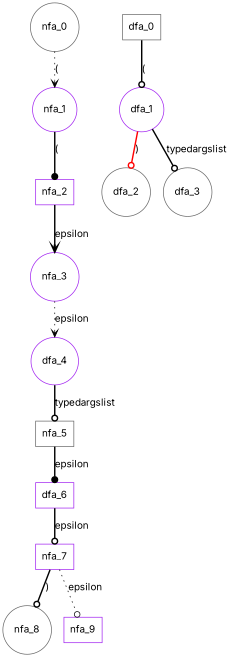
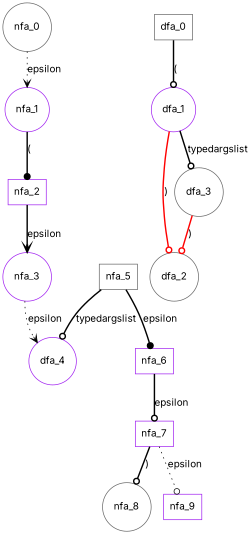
  digraph {
    fontname=Inter
    node [color=purple fontname=Inter shape=circle]
    edge [arrowhead=odot fontname=Inter style=bold]
    nfa_0 [color=gray40]
    nfa_1
    nfa_2 [shape=box]
    nfa_3
    n5 [label=dfa_4]
-   nfa_6 [shape=box label=dfa_6]
+   nfa_6 [shape=box]
    nfa_5 [color=gray40 shape=box]
    nfa_7 [shape=box]
    nfa_8 [color=gray40]
    nfa_9 [shape=box]
    dfa_0 [color=gray40 shape=box]
    dfa_1
    dfa_2 [color=gray40]
    dfa_3 [color=gray40]
    subgraph sub_1 {
      nfa_0
      nfa_1
      nfa_2
      nfa_3
      n5
      nfa_6
      nfa_5
      nfa_7
      nfa_8
      nfa_9
    }
    subgraph sub_2 {
      dfa_0
      dfa_1
      dfa_2
      dfa_3
    }
-   nfa_0 -> nfa_1 [arrowhead=vee label="(" style=dotted]
+   nfa_0 -> nfa_1 [arrowhead=vee label=epsilon style=dotted]
    nfa_1 -> nfa_2 [arrowhead=dot label="("]
    nfa_2 -> nfa_3 [arrowhead=vee label=epsilon]
    nfa_3 -> n5 [arrowhead=vee label=epsilon style=dotted]
-   n5 -> nfa_5 [label=typedargslist]
+   nfa_5 -> n5 [label=typedargslist]
    nfa_6 -> nfa_7 [label=epsilon]
    nfa_5 -> nfa_6 [arrowhead=dot label=epsilon]
    nfa_7 -> nfa_8 [label=")"]
    nfa_7 -> nfa_9 [label=epsilon style=dotted]
    dfa_0 -> dfa_1 [label="("]
    dfa_1 -> dfa_2 [color=red label=")"]
    dfa_1 -> dfa_3 [label=typedargslist]
+   dfa_3 -> dfa_2 [color=red label=")"]
  }
